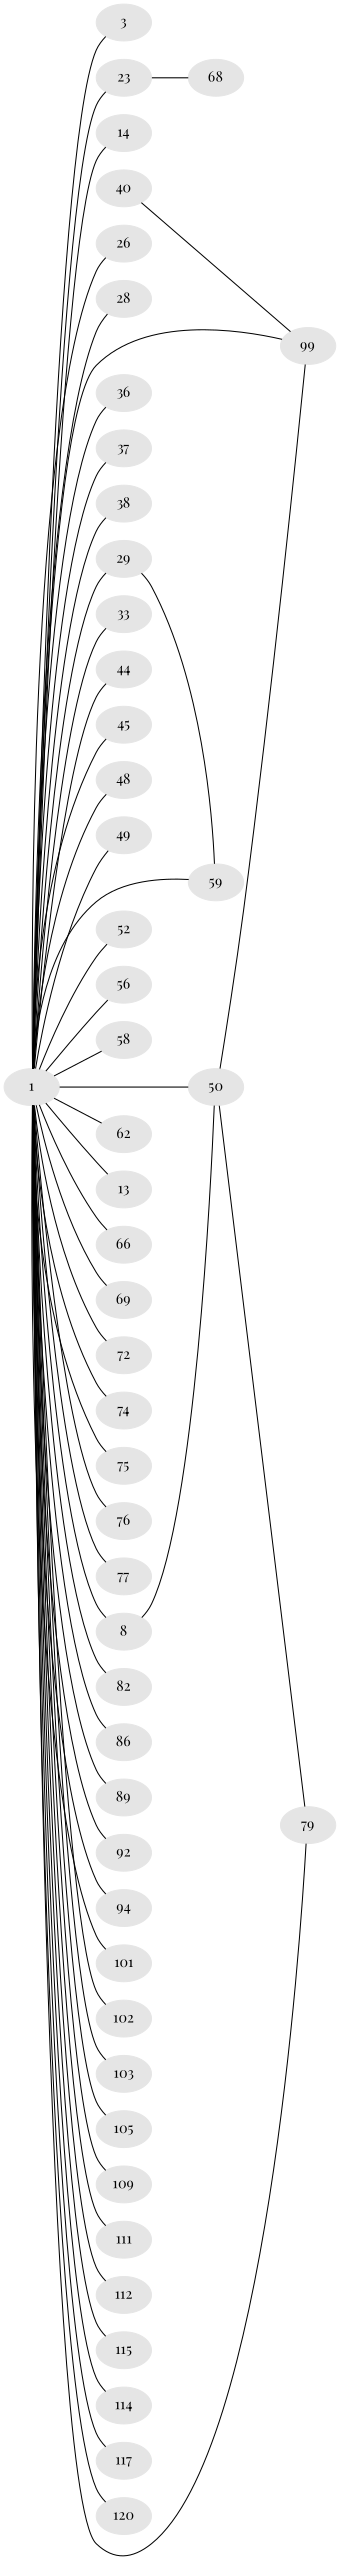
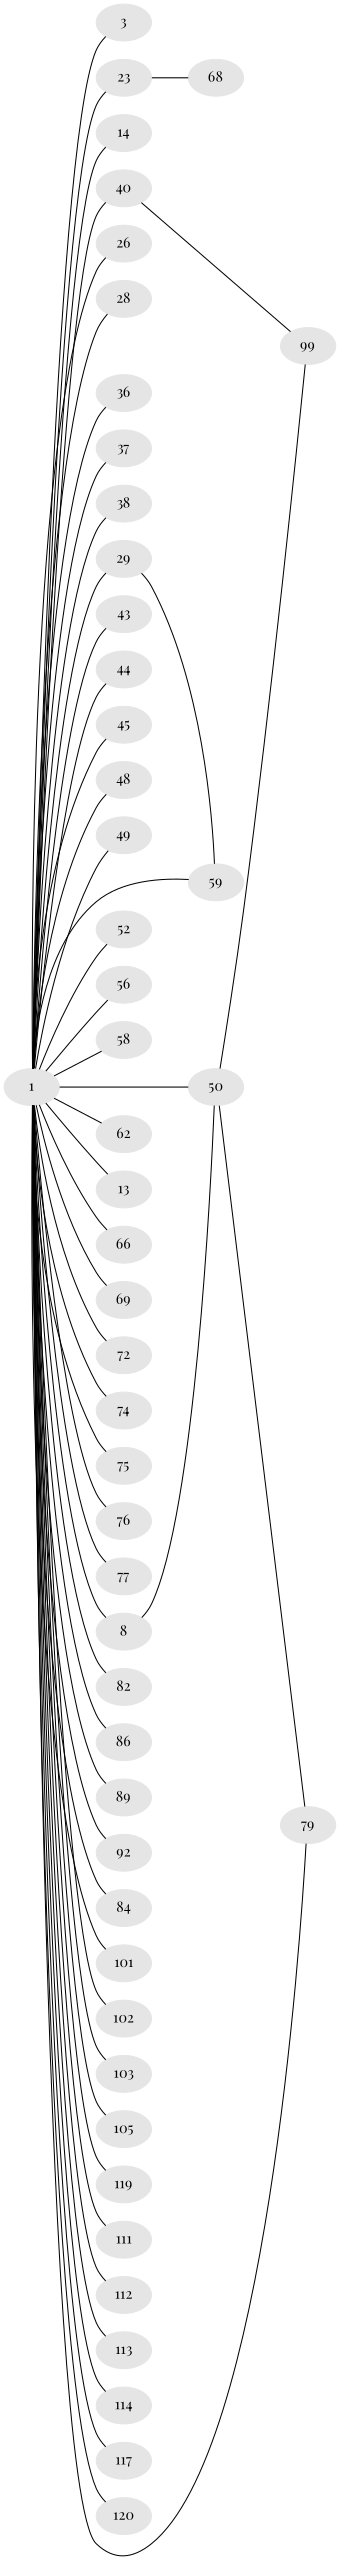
  graph {
    fontname="Playfair Display"
    rankdir=LR
    node [color=gray90 fontname="Playfair Display" style=filled]
    edge [fontname="Playfair Display"]
    1 [super="+2"]
    3 [super="+22"]
    8 [super="+124+110"]
    14 [super="+47"]
    23 [super="+57"]
    26 [super="+91"]
    28
    29 [super="+78+85+70"]
    36 [super="+65"]
    37
    38
    40 [super="+98"]
-   43 [label=33]
+   43
    44
    45
    48
    49
    50 [super="+55+95+90+67"]
    52
    56
    58
    59 [super="+64"]
    62 [super="+97"]
    n24 [label=13]
    66
    69
    72
    74
    75
    76
    77
    79 [super="+104"]
    82
    86 [super="+118+116"]
    89
    92
-   94
+   94 [label=84]
    101
    102
    103
    105
-   109
+   109 [label=119]
    111
    112
-   113 [label=115]
+   113
    114
    117
    120
    68 [super="+108"]
    99
    1 -- 3 [weight=2]
    1 -- 8
    1 -- 14 [weight=2]
    1 -- 23
    1 -- 26 [weight=3]
    1 -- 28
    1 -- 29
    1 -- 36 [weight=2]
    1 -- 37
    1 -- 38
-   1 -- 99 [weight=3]
+   1 -- 40 [weight=3]
    1 -- 43
    1 -- 44
    1 -- 45
    1 -- 48
    1 -- 49
    1 -- 50 [weight=8]
    1 -- 52
    1 -- 56
    1 -- 58 [weight=2]
    1 -- 59 [weight=3]
    1 -- 62
    1 -- n24
    1 -- 66
    1 -- 69
    1 -- 72
    1 -- 74
    1 -- 75
    1 -- 76
    1 -- 77
    1 -- 79
    1 -- 82
    1 -- 86 [weight=2]
    1 -- 89
    1 -- 92 [weight=3]
    1 -- 94
    1 -- 101
    1 -- 102 [weight=2]
    1 -- 103
    1 -- 105
    1 -- 109
    1 -- 111 [weight=2]
    1 -- 112
    1 -- 113 [weight=2]
    1 -- 114
    1 -- 117
    1 -- 120
    8 -- 50
    23 -- 68
    29 -- 59 [weight=2]
    40 -- 99
    50 -- 79
    50 -- 99
  }
